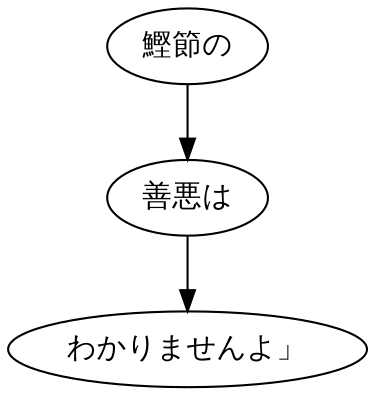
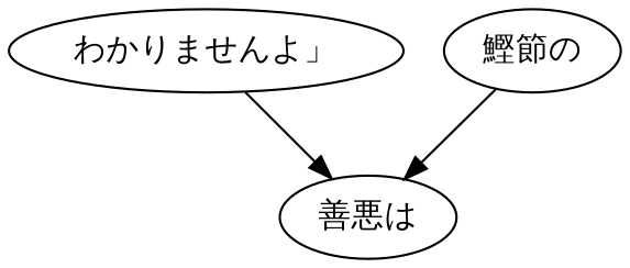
  digraph {
    n1 [label="わかりませんよ」"]
    n2 [label="鰹節の"]
    n3 [label="善悪は"]
    n2 -> n3
-   n3 -> n1
+   n1 -> n3
  }
